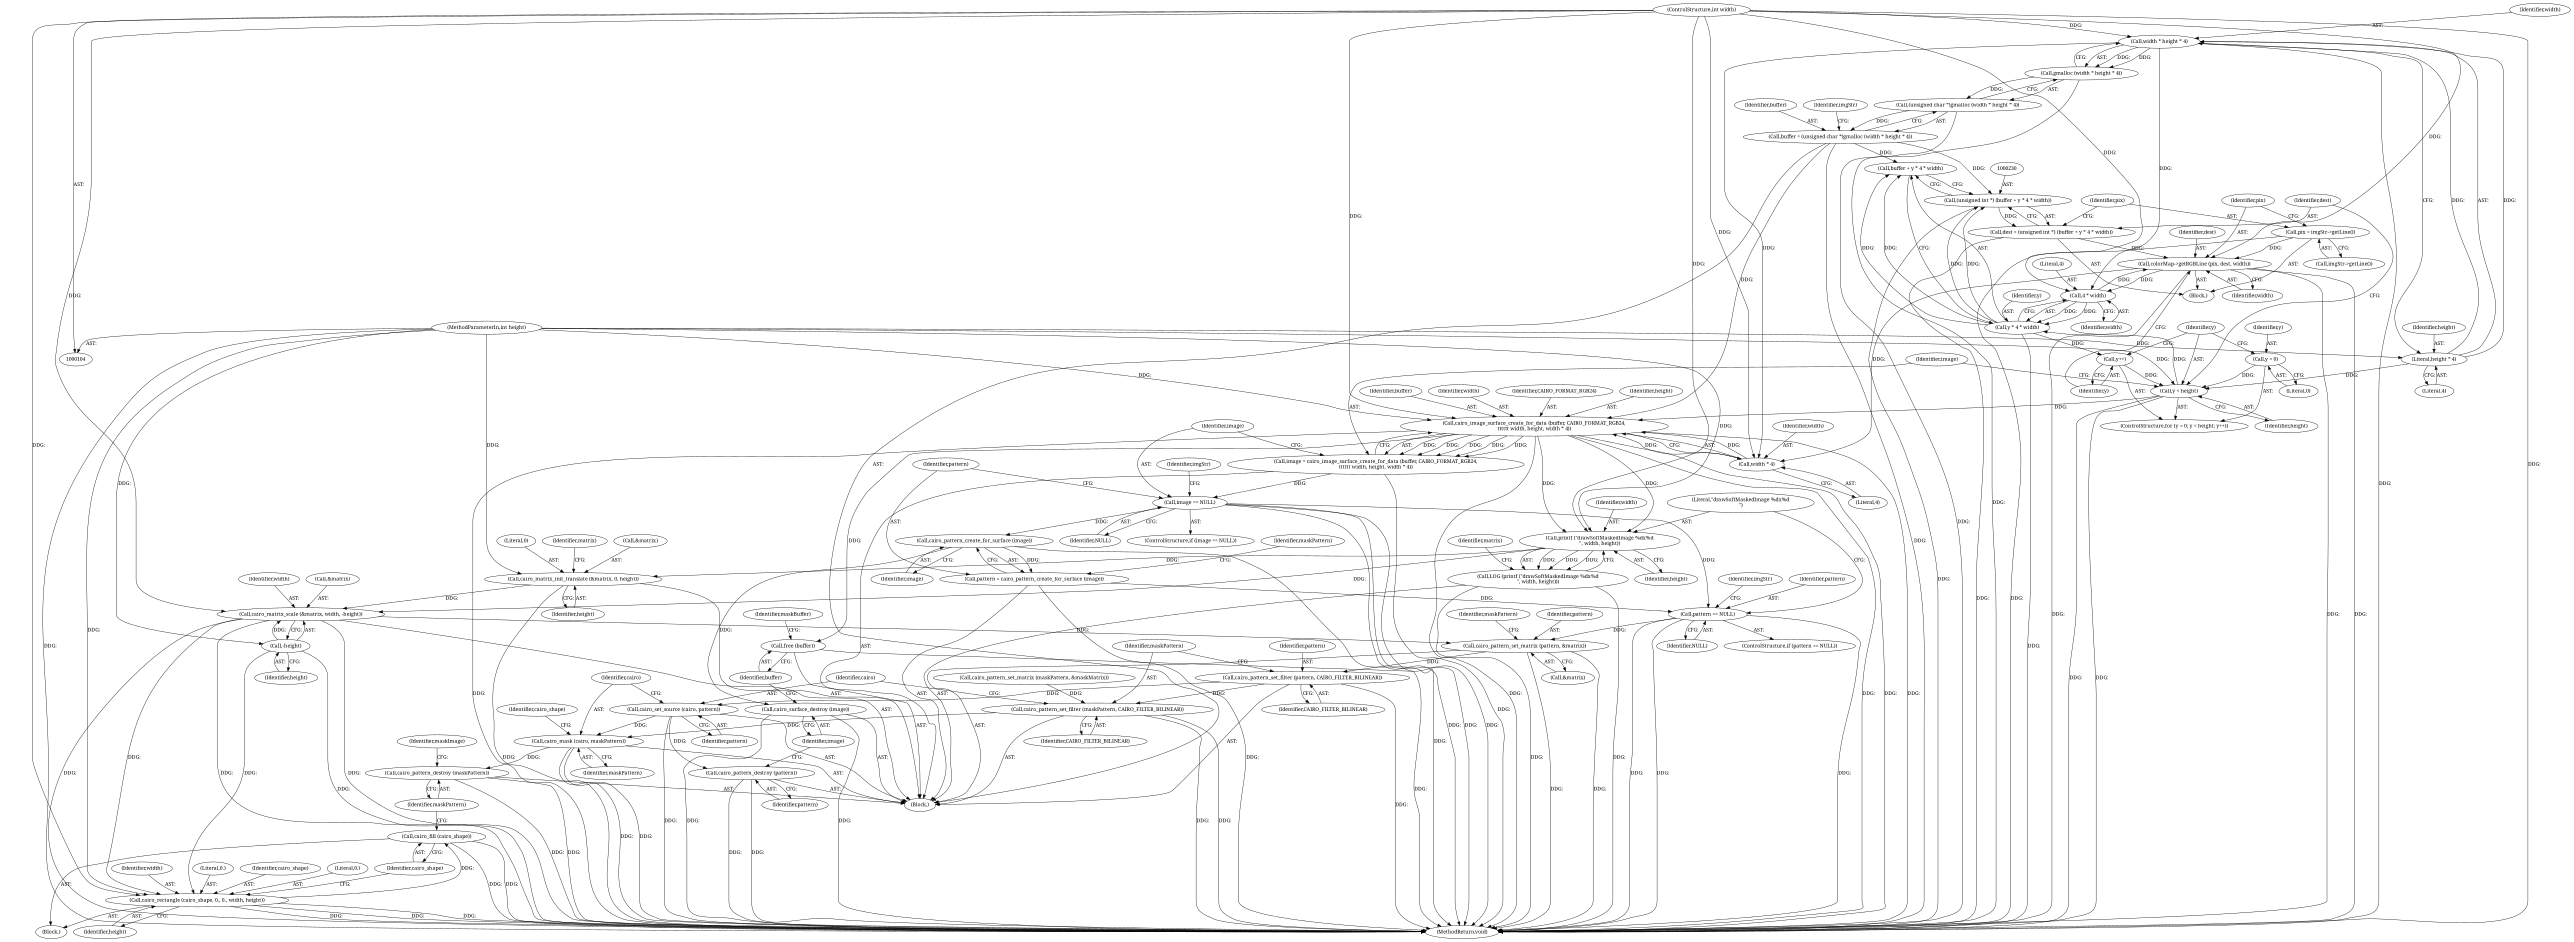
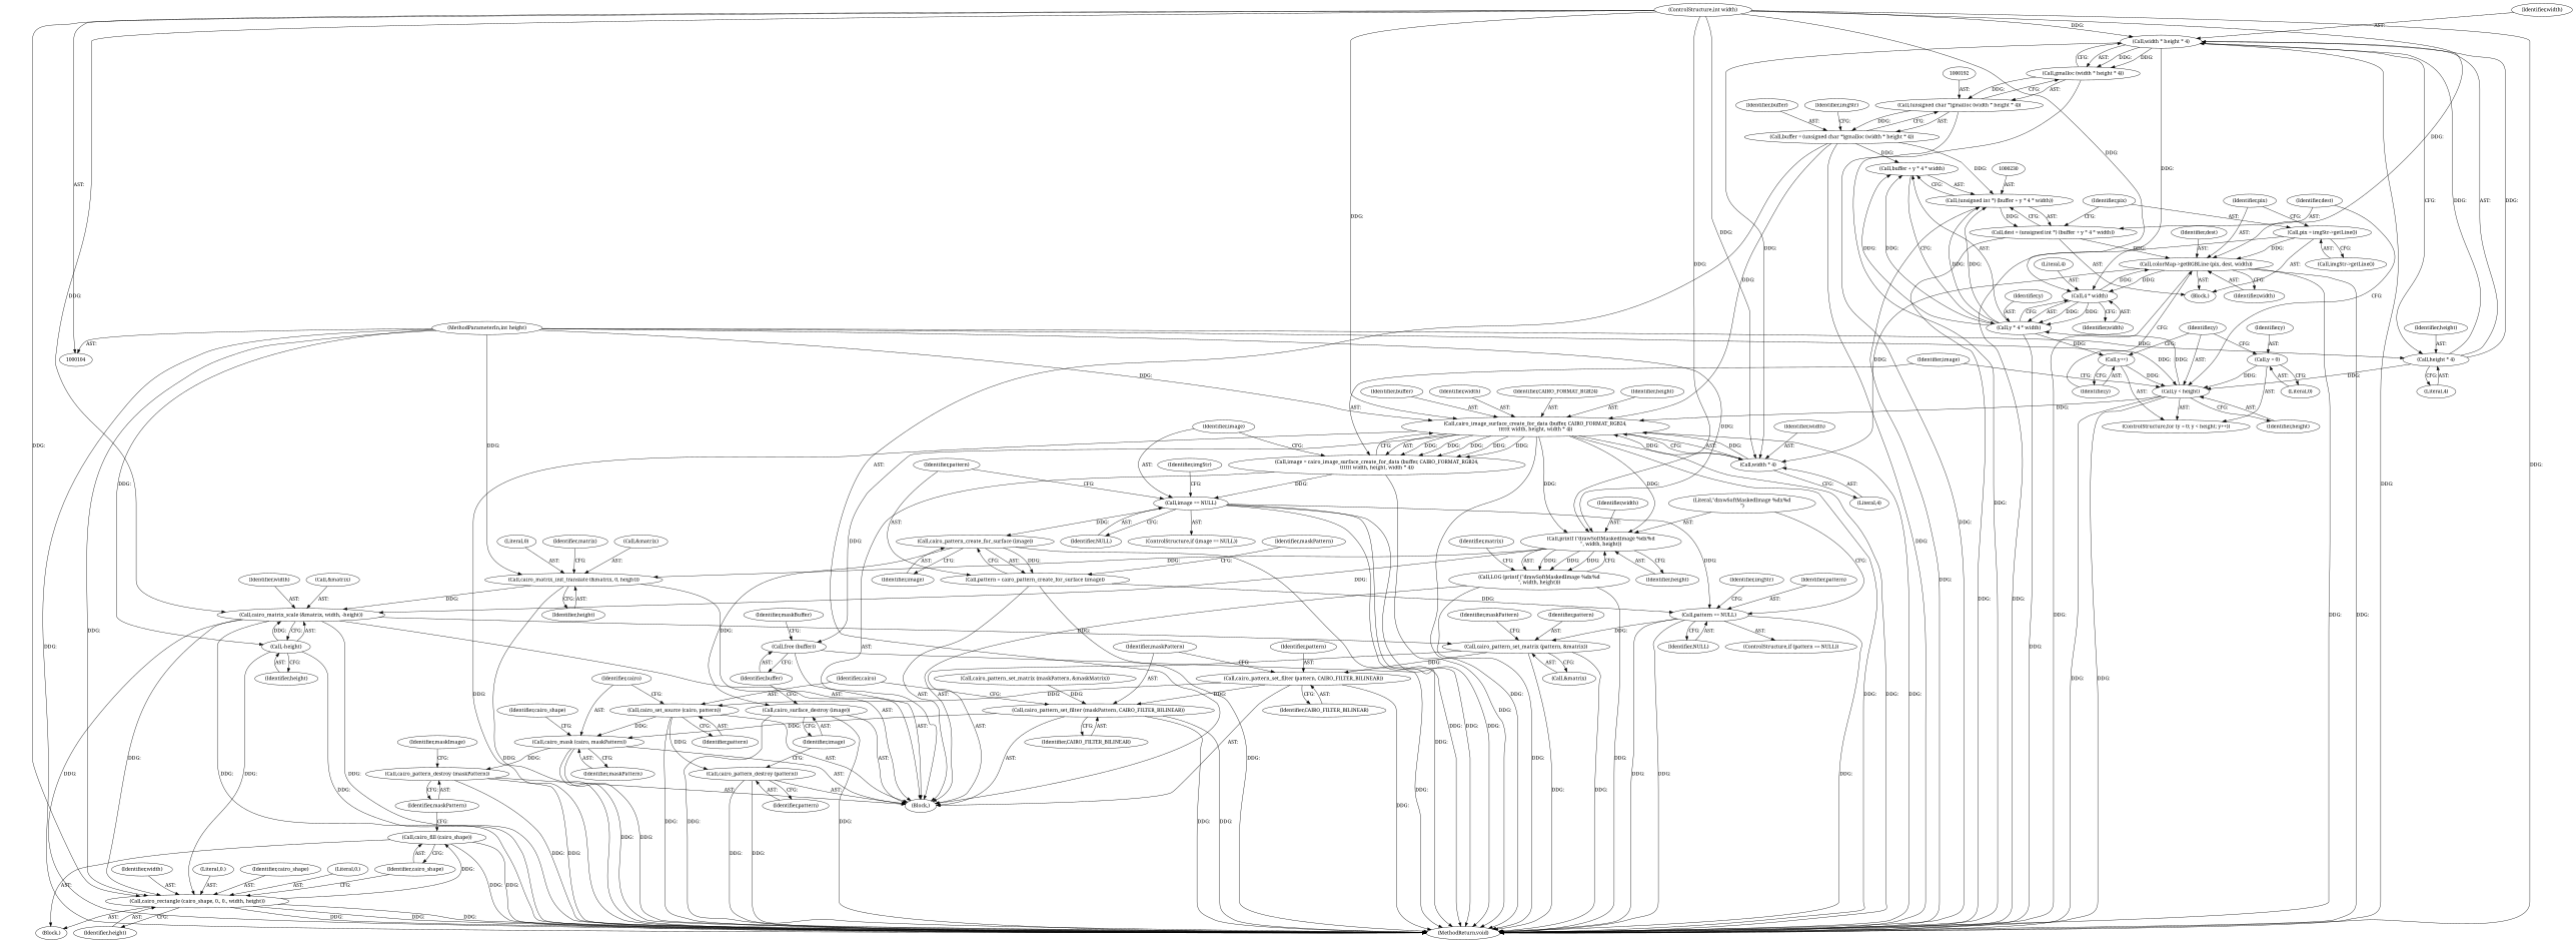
  digraph {
    fontname="Noto Serif"
    node [fontname="Noto Serif"]
    edge [fontname="Noto Serif"]
    n1 [label="(Call,cairo_image_surface_create_for_data (buffer, CAIRO_FORMAT_RGB24,\n\t\t\t\t\t\t width, height, width * 4))"]
    n2 [label="(Call,width * 4)"]
    n3 [label="(Call,image = cairo_image_surface_create_for_data (buffer, CAIRO_FORMAT_RGB24,\n\t\t\t\t\t\t width, height, width * 4))"]
    n4 [label="(Call,printf (\"drawSoftMaskedImage %dx%d\n\", width, height))"]
    n5 [label="(Call,free (buffer))"]
    n6 [label="(MethodReturn,void)"]
    n7 [label="(Literal,4)"]
    n8 [label="(Block,)"]
    n9 [label="(Call,image == NULL)"]
    n10 [label="(Call,cairo_matrix_scale (&matrix, width, -height))"]
    n11 [label="(Call,cairo_matrix_init_translate (&matrix, 0, height))"]
    n12 [label="(Call,LOG (printf (\"drawSoftMaskedImage %dx%d\n\", width, height)))"]
    n13 [label="(Identifier,height)"]
    n14 [label="(Identifier,buffer)"]
    n15 [label="(Call,buffer = (unsigned char *)gmalloc (width * height * 4))"]
    n16 [label="(Call,(unsigned char *)gmalloc (width * height * 4))"]
    n17 [label="(Call,(unsigned int *) (buffer + y * 4 * width))"]
    n18 [label="(Call,buffer + y * 4 * width)"]
    n19 [label="(Call,gmalloc (width * height * 4))"]
    n20 [label="(Call,dest = (unsigned int *) (buffer + y * 4 * width))"]
    n21 [label="(Call,y * 4 * width)"]
    n22 [label="(Call,width * height * 4)"]
-   n23 [label="(Literal,height * 4)"]
+   n23 [label="(Call,height * 4)"]
    n24 [label="(Call,4 * width)"]
    n25 [label="(Call,y < height)"]
    n26 [label="(Literal,4)"]
    n27 [label="(Call,colorMap->getRGBLine (pix, dest, width))"]
    n28 [label="(Identifier,width)"]
    n29 [label="(ControlStructure,int width)"]
    n30 [label="(Call,cairo_rectangle (cairo_shape, 0., 0., width, height))"]
    1000104
    n32 [label="(Block,)"]
    n33 [label="(Identifier,width)"]
    n34 [label="(Call,-height)"]
    n35 [label="(Call,cairo_pattern_set_matrix (pattern, &matrix))"]
    n36 [label="(Call,cairo_fill (cairo_shape))"]
    n37 [label="(Identifier,height)"]
    n38 [label="(Block,)"]
    n39 [label="(Identifier,height)"]
    n40 [label="(ControlStructure,for (y = 0; y < height; y++))"]
    n41 [label="(MethodParameterIn,int height)"]
    n42 [label="(Identifier,height)"]
    n43 [label="(Identifier,height)"]
    n44 [label="(Call,pix = imgStr->getLine())"]
    n45 [label="(Call,imgStr->getLine())"]
    n46 [label="(Call,y++)"]
    n47 [label="(Identifier,y)"]
    n48 [label="(Call,y = 0)"]
    n49 [label="(Literal,0)"]
    n50 [label="(Call,cairo_pattern_create_for_surface (image))"]
    n51 [label="(Call,pattern == NULL)"]
    n52 [label="(Identifier,NULL)"]
    n53 [label="(ControlStructure,if (image == NULL))"]
    n54 [label="(Call,pattern = cairo_pattern_create_for_surface (image))"]
    n55 [label="(Call,cairo_surface_destroy (image))"]
    n56 [label="(Identifier,image)"]
    n57 [label="(ControlStructure,if (pattern == NULL))"]
    n58 [label="(Identifier,NULL)"]
    n59 [label="(Identifier,image)"]
    n60 [label="(Call,cairo_pattern_set_filter (pattern, CAIRO_FILTER_BILINEAR))"]
    n61 [label="(Call,&matrix)"]
    n62 [label="(Call,cairo_pattern_set_filter (maskPattern, CAIRO_FILTER_BILINEAR))"]
    n63 [label="(Call,cairo_set_source (cairo, pattern))"]
    n64 [label="(Identifier,CAIRO_FILTER_BILINEAR)"]
    n65 [label="(Call,cairo_mask (cairo, maskPattern))"]
    n66 [label="(Identifier,CAIRO_FILTER_BILINEAR)"]
    n67 [label="(Call,cairo_pattern_destroy (pattern))"]
    n68 [label="(Identifier,pattern)"]
    n69 [label="(Call,cairo_pattern_destroy (maskPattern))"]
    n70 [label="(Identifier,maskPattern)"]
    n71 [label="(Identifier,maskPattern)"]
    n72 [label="(Identifier,pattern)"]
    n73 [label="(Identifier,cairo_shape)"]
    n74 [label="(Identifier,CAIRO_FORMAT_RGB24)"]
    n75 [label="(Identifier,pix)"]
    n76 [label="(Identifier,maskPattern)"]
    n77 [label="(Identifier,width)"]
    n78 [label="(Literal,0.)"]
    n79 [label="(Call,&matrix)"]
    n80 [label="(Literal,0)"]
    n81 [label="(Identifier,y)"]
    n82 [label="(Identifier,cairo_shape)"]
    n83 [label="(Identifier,maskPattern)"]
    n84 [label="(Literal,0.)"]
    n85 [label="(Identifier,buffer)"]
    n86 [label="(Literal,\"drawSoftMaskedImage %dx%d\n\")"]
    n87 [label="(Identifier,height)"]
    n88 [label="(Identifier,y)"]
    n89 [label="(Identifier,matrix)"]
    n90 [label="(Identifier,imgStr)"]
    n91 [label="(Identifier,y)"]
    n92 [label="(Identifier,pattern)"]
    n93 [label="(Identifier,pattern)"]
    n94 [label="(Identifier,imgStr)"]
    n95 [label="(Identifier,width)"]
    n96 [label="(Identifier,width)"]
    n97 [label="(Identifier,matrix)"]
    n98 [label="(Call,&matrix)"]
    n99 [label="(Identifier,cairo_shape)"]
    n100 [label="(Identifier,maskImage)"]
    n101 [label="(Identifier,image)"]
    n102 [label="(Literal,4)"]
    n103 [label="(Identifier,width)"]
    n104 [label="(Identifier,width)"]
    n105 [label="(Identifier,cairo)"]
    n106 [label="(Identifier,image)"]
    n107 [label="(Identifier,pix)"]
    n108 [label="(Identifier,pattern)"]
    n109 [label="(Identifier,dest)"]
    n110 [label="(Identifier,maskPattern)"]
    n111 [label="(Identifier,maskBuffer)"]
    n112 [label="(Identifier,height)"]
    n113 [label="(Identifier,buffer)"]
    n114 [label="(Identifier,width)"]
    n115 [label="(Identifier,dest)"]
    n116 [label="(Identifier,cairo)"]
    n117 [label="(Identifier,pattern)"]
    n118 [label="(Call,cairo_pattern_set_matrix (maskPattern, &maskMatrix))"]
    n119 [label="(Identifier,imgStr)"]
+   1000192
    1000230
    n1 -> n2 [label="CFG: "]
    n1 -> n3 [label="AST: "]
    n1 -> n3 [label="DDG: "]
    n1 -> n3 [label="DDG: "]
    n1 -> n3 [label="DDG: "]
    n1 -> n3 [label="DDG: "]
    n1 -> n3 [label="DDG: "]
    n1 -> n4 [label="DDG: "]
    n1 -> n4 [label="DDG: "]
    n1 -> n5 [label="DDG: "]
    n1 -> n6 [label="DDG: "]
    n1 -> n6 [label="DDG: "]
    n1 -> n6 [label="DDG: "]
    n1 -> n6 [label="DDG: "]
    n1 -> n6 [label="DDG: "]
    n2 -> n1 [label="AST: "]
    n2 -> n1 [label="DDG: "]
    n2 -> n1 [label="DDG: "]
    n2 -> n7 [label="CFG: "]
    n3 -> n1 [label="CFG: "]
    n3 -> n6 [label="DDG: "]
    n3 -> n8 [label="AST: "]
    n3 -> n9 [label="DDG: "]
    n4 -> n10 [label="DDG: "]
    n4 -> n11 [label="DDG: "]
    n4 -> n12 [label="AST: "]
    n4 -> n12 [label="DDG: "]
    n4 -> n12 [label="DDG: "]
    n4 -> n12 [label="DDG: "]
    n4 -> n13 [label="CFG: "]
    n5 -> n6 [label="DDG: "]
    n5 -> n8 [label="AST: "]
    n5 -> n14 [label="CFG: "]
    n7 -> n2 [label="AST: "]
    n9 -> n6 [label="DDG: "]
    n9 -> n6 [label="DDG: "]
    n9 -> n6 [label="DDG: "]
    n9 -> n50 [label="DDG: "]
    n9 -> n51 [label="DDG: "]
    n9 -> n52 [label="CFG: "]
    n9 -> n53 [label="AST: "]
    n10 -> n6 [label="DDG: "]
    n10 -> n6 [label="DDG: "]
    n10 -> n6 [label="DDG: "]
    n10 -> n8 [label="AST: "]
    n10 -> n30 [label="DDG: "]
    n10 -> n34 [label="CFG: "]
    n10 -> n35 [label="DDG: "]
    n11 -> n6 [label="DDG: "]
    n11 -> n8 [label="AST: "]
    n11 -> n10 [label="DDG: "]
    n11 -> n42 [label="CFG: "]
    n12 -> n4 [label="CFG: "]
    n12 -> n6 [label="DDG: "]
    n12 -> n6 [label="DDG: "]
    n12 -> n8 [label="AST: "]
    n13 -> n4 [label="AST: "]
    n14 -> n5 [label="AST: "]
    n14 -> n55 [label="CFG: "]
    n15 -> n1 [label="DDG: "]
    n15 -> n6 [label="DDG: "]
    n15 -> n8 [label="AST: "]
    n15 -> n16 [label="CFG: "]
    n15 -> n17 [label="DDG: "]
    n15 -> n18 [label="DDG: "]
    n16 -> n6 [label="DDG: "]
    n16 -> n15 [label="AST: "]
    n16 -> n15 [label="DDG: "]
    n16 -> n19 [label="CFG: "]
    n17 -> n6 [label="DDG: "]
    n17 -> n18 [label="CFG: "]
    n17 -> n20 [label="AST: "]
    n17 -> n20 [label="DDG: "]
-   n18 -> n17 [label="CFG: "]
+   n18 -> n17 [label="AST: "]
    n18 -> n21 [label="CFG: "]
    n19 -> n6 [label="DDG: "]
    n19 -> n16 [label="AST: "]
    n19 -> n16 [label="DDG: "]
    n19 -> n22 [label="CFG: "]
    n20 -> n6 [label="DDG: "]
    n20 -> n17 [label="CFG: "]
    n20 -> n27 [label="DDG: "]
    n20 -> n32 [label="AST: "]
    n21 -> n6 [label="DDG: "]
    n21 -> n17 [label="DDG: "]
    n21 -> n17 [label="DDG: "]
    n21 -> n18 [label="AST: "]
    n21 -> n18 [label="DDG: "]
    n21 -> n18 [label="DDG: "]
    n21 -> n24 [label="CFG: "]
    n21 -> n46 [label="DDG: "]
    n22 -> n2 [label="DDG: "]
    n22 -> n6 [label="DDG: "]
    n22 -> n19 [label="AST: "]
    n22 -> n19 [label="DDG: "]
    n22 -> n19 [label="DDG: "]
    n22 -> n23 [label="CFG: "]
    n22 -> n24 [label="DDG: "]
    n23 -> n22 [label="AST: "]
    n23 -> n22 [label="DDG: "]
    n23 -> n22 [label="DDG: "]
    n23 -> n25 [label="DDG: "]
    n23 -> n26 [label="CFG: "]
    n24 -> n21 [label="AST: "]
    n24 -> n21 [label="DDG: "]
    n24 -> n21 [label="DDG: "]
    n24 -> n27 [label="DDG: "]
    n24 -> n28 [label="CFG: "]
    n25 -> n1 [label="DDG: "]
    n25 -> n6 [label="DDG: "]
    n25 -> n6 [label="DDG: "]
    n25 -> n21 [label="DDG: "]
    n25 -> n39 [label="CFG: "]
    n25 -> n40 [label="AST: "]
    n26 -> n23 [label="AST: "]
    n27 -> n2 [label="DDG: "]
    n27 -> n6 [label="DDG: "]
    n27 -> n6 [label="DDG: "]
    n27 -> n6 [label="DDG: "]
    n27 -> n24 [label="DDG: "]
    n27 -> n32 [label="AST: "]
    n27 -> n33 [label="CFG: "]
    n28 -> n24 [label="AST: "]
    n29 -> n1 [label="DDG: "]
    n29 -> n2 [label="DDG: "]
    n29 -> n4 [label="DDG: "]
    n29 -> n6 [label="DDG: "]
    n29 -> n10 [label="DDG: "]
    n29 -> n22 [label="DDG: "]
    n29 -> n24 [label="DDG: "]
    n29 -> n27 [label="DDG: "]
    n29 -> n30 [label="DDG: "]
    n29 -> 1000104 [label="AST: "]
    n30 -> n6 [label="DDG: "]
    n30 -> n6 [label="DDG: "]
    n30 -> n6 [label="DDG: "]
    n30 -> n36 [label="DDG: "]
    n30 -> n37 [label="CFG: "]
    n30 -> n38 [label="AST: "]
    n33 -> n27 [label="AST: "]
    n34 -> n6 [label="DDG: "]
    n34 -> n10 [label="AST: "]
    n34 -> n10 [label="DDG: "]
    n34 -> n30 [label="DDG: "]
    n34 -> n43 [label="CFG: "]
    n35 -> n6 [label="DDG: "]
    n35 -> n6 [label="DDG: "]
    n35 -> n8 [label="AST: "]
    n35 -> n60 [label="DDG: "]
    n35 -> n61 [label="CFG: "]
    n36 -> n6 [label="DDG: "]
    n36 -> n6 [label="DDG: "]
    n36 -> n38 [label="AST: "]
    n36 -> n73 [label="CFG: "]
    n37 -> n30 [label="AST: "]
    n39 -> n25 [label="AST: "]
    n41 -> n1 [label="DDG: "]
    n41 -> n4 [label="DDG: "]
    n41 -> n6 [label="DDG: "]
    n41 -> n11 [label="DDG: "]
    n41 -> n23 [label="DDG: "]
    n41 -> n25 [label="DDG: "]
    n41 -> n30 [label="DDG: "]
    n41 -> 1000104 [label="AST: "]
    n41 -> n34 [label="DDG: "]
    n42 -> n11 [label="AST: "]
    n43 -> n34 [label="AST: "]
    n44 -> n6 [label="DDG: "]
    n44 -> n27 [label="DDG: "]
    n44 -> n32 [label="AST: "]
    n44 -> n45 [label="CFG: "]
    n45 -> n44 [label="AST: "]
    n46 -> n25 [label="DDG: "]
    n46 -> n40 [label="AST: "]
    n46 -> n47 [label="CFG: "]
    n47 -> n27 [label="CFG: "]
    n47 -> n46 [label="AST: "]
    n48 -> n25 [label="DDG: "]
    n48 -> n40 [label="AST: "]
    n48 -> n49 [label="CFG: "]
    n49 -> n48 [label="AST: "]
    n50 -> n6 [label="DDG: "]
    n50 -> n54 [label="AST: "]
    n50 -> n54 [label="DDG: "]
    n50 -> n55 [label="DDG: "]
    n50 -> n56 [label="CFG: "]
    n51 -> n6 [label="DDG: "]
    n51 -> n6 [label="DDG: "]
    n51 -> n6 [label="DDG: "]
    n51 -> n35 [label="DDG: "]
    n51 -> n57 [label="AST: "]
    n51 -> n58 [label="CFG: "]
    n52 -> n9 [label="AST: "]
    n54 -> n6 [label="DDG: "]
    n54 -> n8 [label="AST: "]
    n54 -> n50 [label="CFG: "]
    n54 -> n51 [label="DDG: "]
    n55 -> n6 [label="DDG: "]
    n55 -> n6 [label="DDG: "]
    n55 -> n8 [label="AST: "]
    n55 -> n59 [label="CFG: "]
    n56 -> n50 [label="AST: "]
    n58 -> n51 [label="AST: "]
    n59 -> n55 [label="AST: "]
    n59 -> n67 [label="CFG: "]
    n60 -> n6 [label="DDG: "]
    n60 -> n8 [label="AST: "]
    n60 -> n62 [label="DDG: "]
    n60 -> n63 [label="DDG: "]
    n60 -> n64 [label="CFG: "]
    n61 -> n35 [label="AST: "]
    n62 -> n6 [label="DDG: "]
    n62 -> n6 [label="DDG: "]
    n62 -> n8 [label="AST: "]
    n62 -> n65 [label="DDG: "]
    n62 -> n66 [label="CFG: "]
    n63 -> n6 [label="DDG: "]
    n63 -> n8 [label="AST: "]
    n63 -> n65 [label="DDG: "]
    n63 -> n67 [label="DDG: "]
    n63 -> n68 [label="CFG: "]
    n64 -> n60 [label="AST: "]
    n65 -> n6 [label="DDG: "]
    n65 -> n6 [label="DDG: "]
    n65 -> n8 [label="AST: "]
    n65 -> n69 [label="DDG: "]
    n65 -> n70 [label="CFG: "]
    n66 -> n62 [label="AST: "]
    n67 -> n6 [label="DDG: "]
    n67 -> n6 [label="DDG: "]
    n67 -> n8 [label="AST: "]
    n67 -> n72 [label="CFG: "]
    n68 -> n63 [label="AST: "]
    n69 -> n6 [label="DDG: "]
    n69 -> n6 [label="DDG: "]
    n69 -> n8 [label="AST: "]
    n69 -> n71 [label="CFG: "]
    n70 -> n65 [label="AST: "]
    n71 -> n36 [label="CFG: "]
    n71 -> n69 [label="AST: "]
    n72 -> n67 [label="AST: "]
    n73 -> n30 [label="CFG: "]
    n73 -> n36 [label="AST: "]
    n74 -> n1 [label="AST: "]
    n75 -> n27 [label="AST: "]
    n75 -> n44 [label="CFG: "]
    n76 -> n35 [label="CFG: "]
    n77 -> n30 [label="AST: "]
    n78 -> n30 [label="AST: "]
    n79 -> n11 [label="AST: "]
    n80 -> n11 [label="AST: "]
    n81 -> n21 [label="AST: "]
    n82 -> n30 [label="AST: "]
    n83 -> n60 [label="CFG: "]
    n83 -> n62 [label="AST: "]
    n84 -> n30 [label="AST: "]
    n85 -> n15 [label="AST: "]
    n86 -> n4 [label="AST: "]
    n86 -> n51 [label="CFG: "]
    n87 -> n1 [label="AST: "]
    n88 -> n48 [label="AST: "]
    n89 -> n12 [label="CFG: "]
    n90 -> n51 [label="CFG: "]
    n91 -> n25 [label="AST: "]
    n91 -> n46 [label="CFG: "]
    n91 -> n48 [label="CFG: "]
    n92 -> n60 [label="AST: "]
    n93 -> n51 [label="AST: "]
    n94 -> n9 [label="CFG: "]
    n95 -> n2 [label="AST: "]
    n96 -> n10 [label="AST: "]
    n97 -> n11 [label="CFG: "]
    n98 -> n10 [label="AST: "]
    n99 -> n65 [label="CFG: "]
    n100 -> n69 [label="CFG: "]
    n101 -> n3 [label="CFG: "]
    n101 -> n9 [label="AST: "]
    n102 -> n24 [label="AST: "]
    n103 -> n4 [label="AST: "]
    n104 -> n22 [label="AST: "]
    n105 -> n63 [label="CFG: "]
    n105 -> n65 [label="AST: "]
    n106 -> n3 [label="AST: "]
    n106 -> n25 [label="CFG: "]
    n107 -> n20 [label="CFG: "]
    n107 -> n44 [label="AST: "]
    n108 -> n9 [label="CFG: "]
    n108 -> n54 [label="AST: "]
    n109 -> n20 [label="AST: "]
    n109 -> n25 [label="CFG: "]
    n110 -> n54 [label="CFG: "]
    n111 -> n5 [label="CFG: "]
    n112 -> n23 [label="AST: "]
    n113 -> n1 [label="AST: "]
    n114 -> n1 [label="AST: "]
    n115 -> n27 [label="AST: "]
    n116 -> n62 [label="CFG: "]
    n116 -> n63 [label="AST: "]
    n117 -> n35 [label="AST: "]
    n118 -> n62 [label="DDG: "]
    n119 -> n15 [label="CFG: "]
+   1000192 -> n16 [label="AST: "]
    1000230 -> n17 [label="AST: "]
  }
